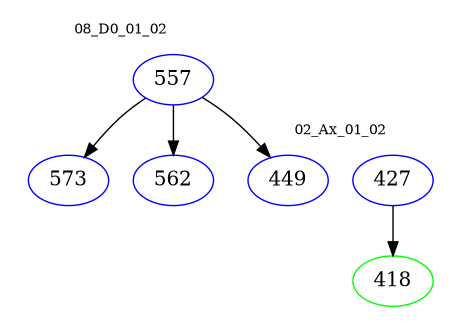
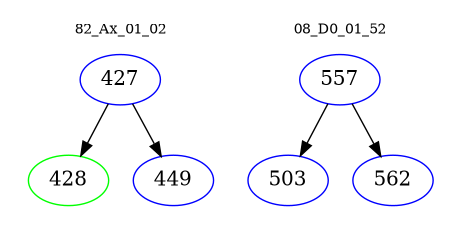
  digraph {
    node [color=blue]
    edge [color=black]
    n1 [label=427]
-   n2 [color=green label=418]
+   n2 [color=green label=428]
    n3 [label=449]
    n4 [label=557]
-   n5 [label=573]
+   n5 [label=503]
    n6 [label=562]
    subgraph cluster_1 {
      color=white
      fontsize=10
-     label="02_Ax_01_02"
+     label="82_Ax_01_02"
      n1
      n2
      n3
    }
    subgraph cluster_2 {
      color=white
      fontsize=10
-     label="08_D0_01_02"
+     label="08_D0_01_52"
      n4
      n5
      n6
    }
    n1 -> n2
-   n4 -> n3
+   n1 -> n3
    n4 -> n5
    n4 -> n6
  }
